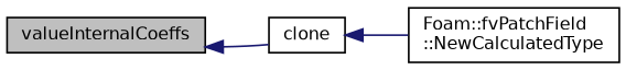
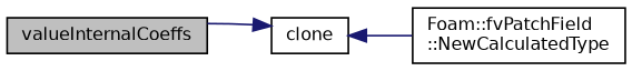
  digraph {
    rankdir=LR
    node [color=black fontname=Helvetica fontsize=10 shape=record]
    edge [color=midnightblue dir=back fontname=Helvetica fontsize=10 labelfontname=Helvetica labelfontsize=10 style=solid]
    n1 [fillcolor=grey75 fontcolor=black height=0.2 label=valueInternalCoeffs style=filled width=0.4]
    n2 [height=0.2 label=clone width=0.4]
    n3 [height=0.2 label="Foam::fvPatchField\l::NewCalculatedType" width=0.4]
-   n1 -> n2
+   n2 -> n1
    n2 -> n3
  }
